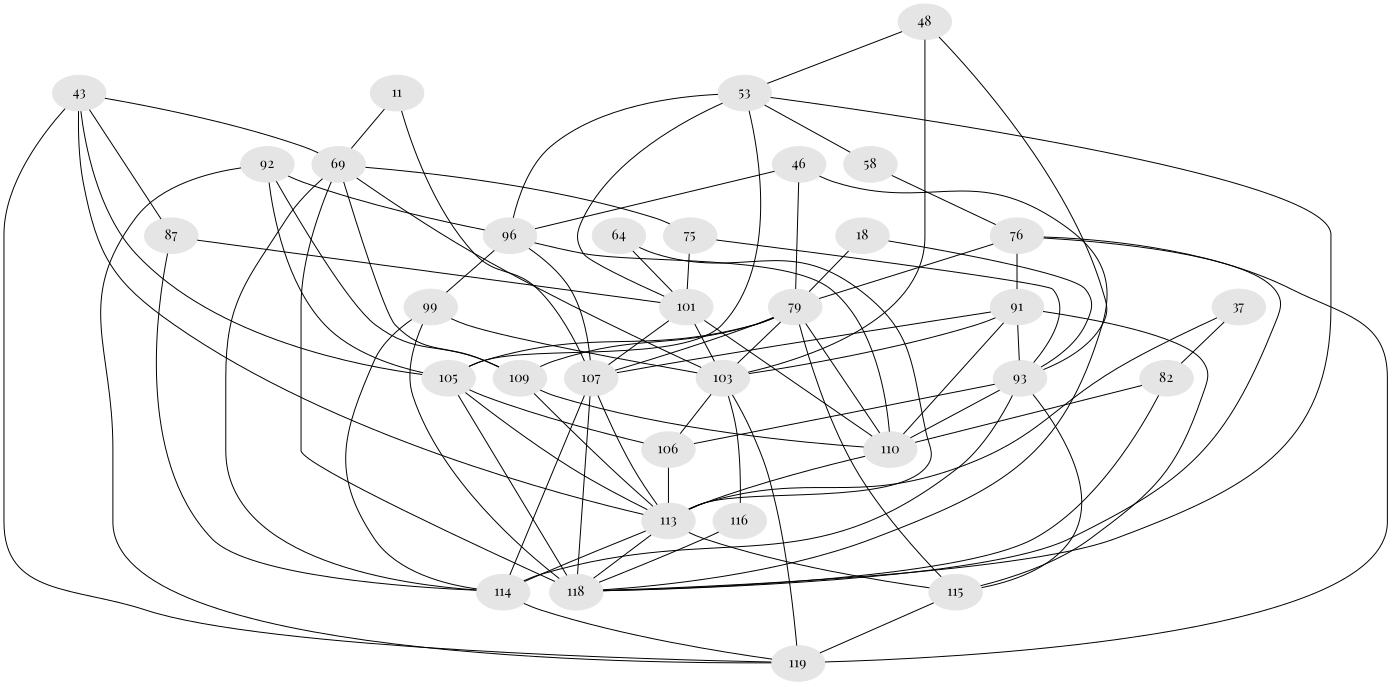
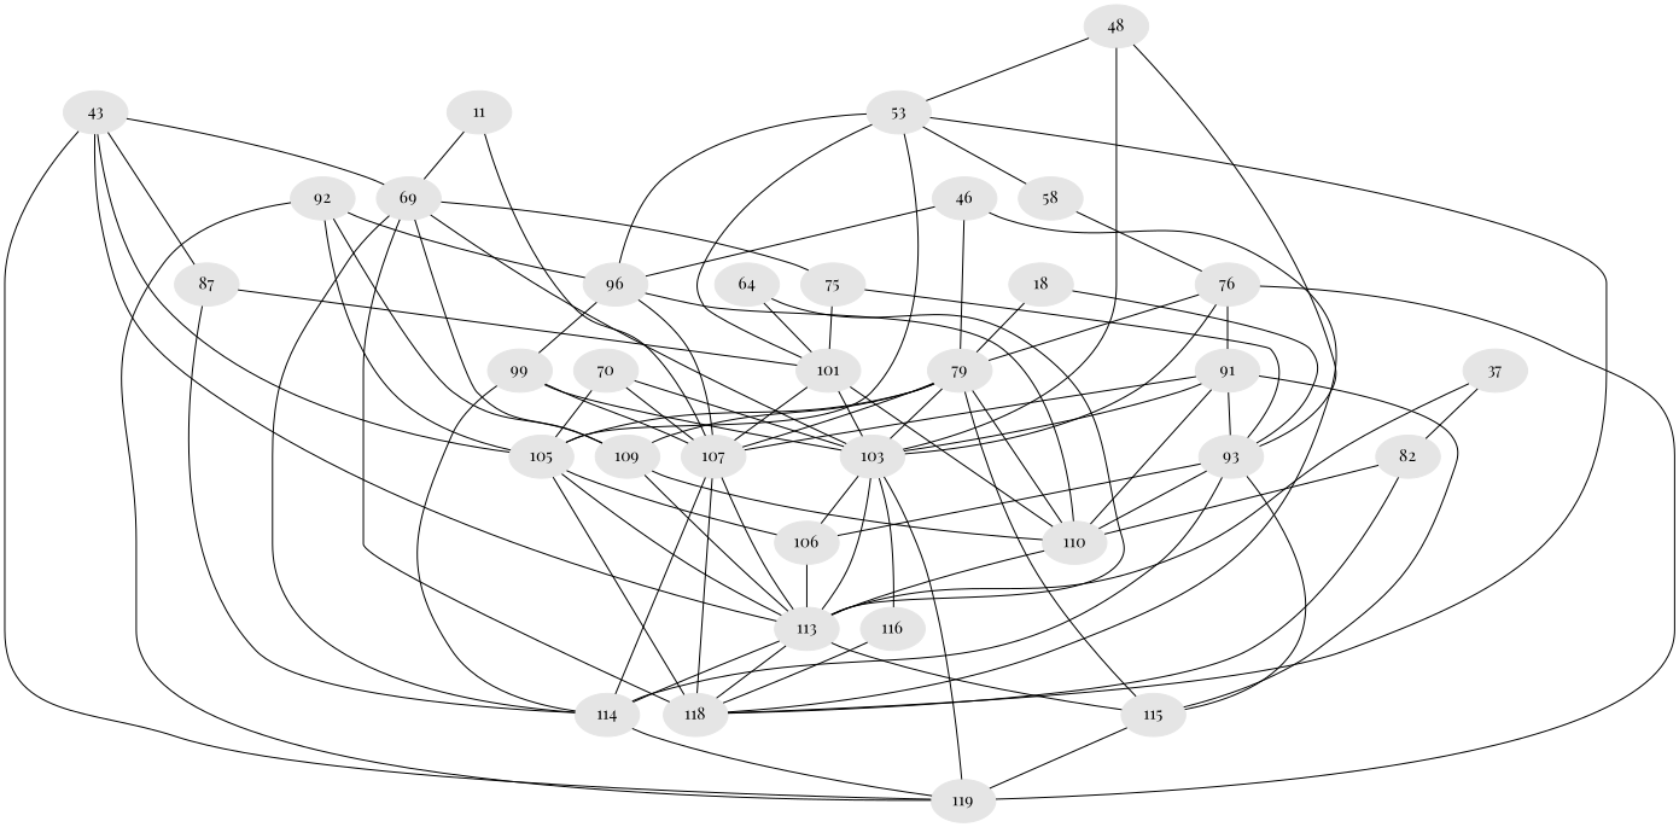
  graph {
    fontname="Playfair Display"
    node [color=gray90 fontname="Playfair Display" style=filled]
    edge [fontname="Playfair Display"]
    69 [super="+42"]
    118 [super="+85+86+88"]
    103 [super="+39+84+67+83"]
    75 [super="+13"]
    109 [super="+73"]
    114 [super="+7+25+77"]
    11
    107 [super="+68+4+66+104"]
    113 [super="+102+55+100"]
    79 [super="+60"]
    105 [super="+38+19+95+57+94+27"]
    110 [super="+52+72"]
    115 [super="+108"]
    18
    93 [super="+90"]
    106 [super="+98"]
    37
    82
    43
    87
    119 [super="+8+112"]
    101 [super="+80+47"]
    46
    96 [super="+89+23"]
    99 [super="+78"]
    53 [super="+45"]
    58
    48
    116
    76 [super="+62"]
    91 [super="+28"]
    64
+   70
    92 [super="+61"]
    69 -- 118 [weight=2]
    69 -- 103
    69 -- 75 [weight=2]
    69 -- 109
    69 -- 114 [weight=2]
+   103 -- 113 [weight=4]
    103 -- 106 [weight=2]
    103 -- 119 [weight=3]
    103 -- 116
    75 -- 93 [weight=2]
    75 -- 101 [weight=3]
    109 -- 113 [weight=3]
    109 -- 110
    114 -- 119 [weight=2]
    11 -- 69
    11 -- 107
    107 -- 118 [weight=3]
    107 -- 114
    107 -- 113
    113 -- 118
    113 -- 114 [weight=2]
    113 -- 115 [weight=3]
    79 -- 103 [weight=3]
    79 -- 109
    79 -- 107
    79 -- 105 [weight=2]
    79 -- 110
    79 -- 115
    105 -- 118 [weight=4]
    105 -- 113 [weight=2]
    105 -- 106 [weight=2]
    110 -- 113 [weight=2]
    115 -- 119
    18 -- 79
    18 -- 93
    93 -- 114
    93 -- 110 [weight=3]
    93 -- 115 [weight=2]
    93 -- 106
    106 -- 113
    37 -- 113
    37 -- 82
    82 -- 118
    82 -- 110 [weight=2]
    43 -- 69 [weight=2]
    43 -- 113
    43 -- 105 [weight=2]
    43 -- 87
    43 -- 119
    87 -- 114
    87 -- 101
    101 -- 103
    101 -- 107
    101 -- 110
    46 -- 118
    46 -- 79
    46 -- 96
    96 -- 107
    96 -- 110
    96 -- 99 [weight=2]
-   99 -- 118 [weight=3]
+   99 -- 107 [weight=3]
    99 -- 103 [weight=2]
    99 -- 114
    53 -- 118 [weight=2]
    53 -- 105 [weight=2]
    53 -- 101 [weight=2]
    53 -- 96
    53 -- 58
    58 -- 76
    48 -- 103
    48 -- 93
    48 -- 53
    116 -- 118 [weight=2]
-   76 -- 118
+   76 -- 103
    76 -- 79
    76 -- 119 [weight=2]
    76 -- 91 [weight=2]
    91 -- 103 [weight=2]
    91 -- 107
    91 -- 110
    91 -- 115
    91 -- 93
    64 -- 113
    64 -- 101
+   70 -- 103
+   70 -- 107
+   70 -- 105
    92 -- 109 [weight=2]
    92 -- 105
    92 -- 119
    92 -- 96
  }
